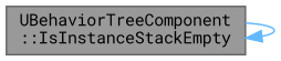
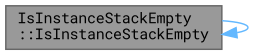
  digraph {
    rankdir=TB
    fontname="Roboto Mono"
-   n1 [color=gray40 fillcolor=grey60 fontcolor=black fontname="Roboto Mono" fontsize=10 height=0.2 label="UBehaviorTreeComponent\l::IsInstanceStackEmpty" shape=box style=filled width=0.4]
+   n1 [color=gray40 fillcolor=grey60 fontcolor=black fontname="Roboto Mono" fontsize=10 height=0.2 label="IsInstanceStackEmpty\l::IsInstanceStackEmpty" shape=box style=filled width=0.4]
    n1 -> n1 [color=steelblue1 fontname="Roboto Mono" fontsize=10 labelfontname=Helvetica labelfontsize=10 style=solid]
  }
